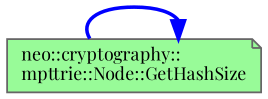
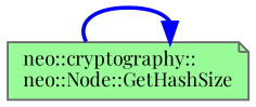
  digraph {
    rankdir=LR
    fontname="Playfair Display"
-   n1 [color=gray40 fillcolor=palegreen fontcolor=black fontname="Playfair Display" fontsize=10 height=0.2 label="neo::cryptography::\lmpttrie::Node::GetHashSize" shape=note style=filled width=0.4]
+   n1 [color=gray40 fillcolor=palegreen fontcolor=black fontname="Playfair Display" fontsize=10 height=0.2 label="neo::cryptography::\lneo::Node::GetHashSize" shape=note style=filled width=0.4]
    n1 -> n1 [color=blue fontname="Playfair Display" fontsize=10 labelfontname=Helvetica labelfontsize=10 style=bold]
  }
